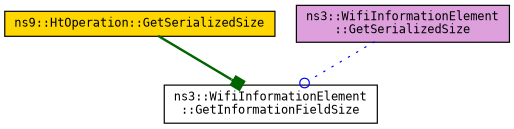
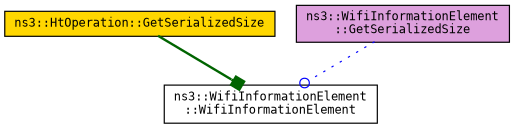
  digraph {
    fontname="DejaVu Sans Mono"
    rankdir=TB
    node [color=black fontname="DejaVu Sans Mono" fontsize=10 shape=record style=filled]
    edge [fontname="DejaVu Sans Mono" fontsize=10 labelfontname=Helvetica labelfontsize=10]
-   n1 [fillcolor=gold fontcolor=black height=0.2 label="ns9::HtOperation::GetSerializedSize" width=0.4]
-   n2 [fillcolor=white height=0.2 label="ns3::WifiInformationElement\l::GetInformationFieldSize" width=0.4]
+   n1 [fillcolor=gold fontcolor=black height=0.2 label="ns3::HtOperation::GetSerializedSize" width=0.4]
+   n2 [fillcolor=white height=0.2 label="ns3::WifiInformationElement\l::WifiInformationElement" width=0.4]
    n3 [fillcolor=plum height=0.2 label="ns3::WifiInformationElement\l::GetSerializedSize" width=0.4]
    n1 -> n2 [arrowhead=box color=darkgreen style=bold]
    n3 -> n2 [arrowhead=odot color=blue style=dotted]
  }
